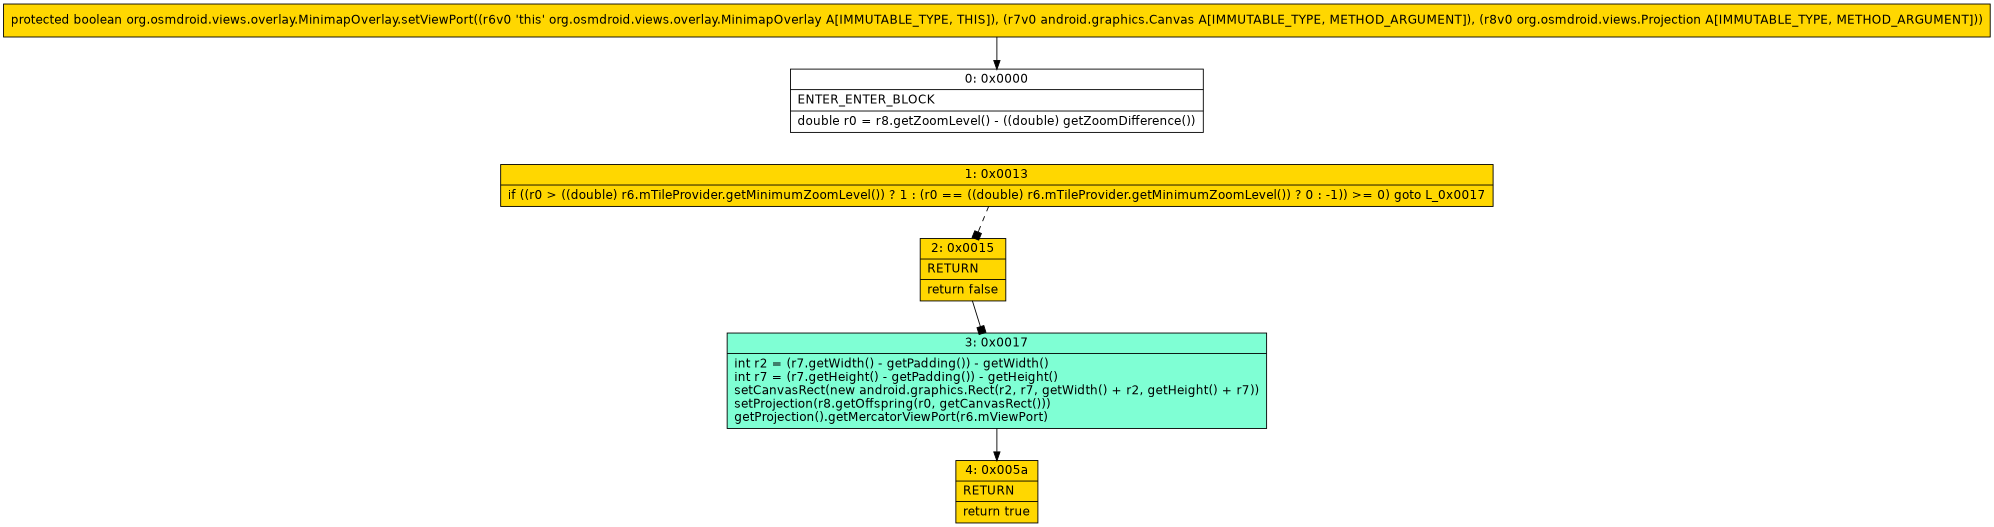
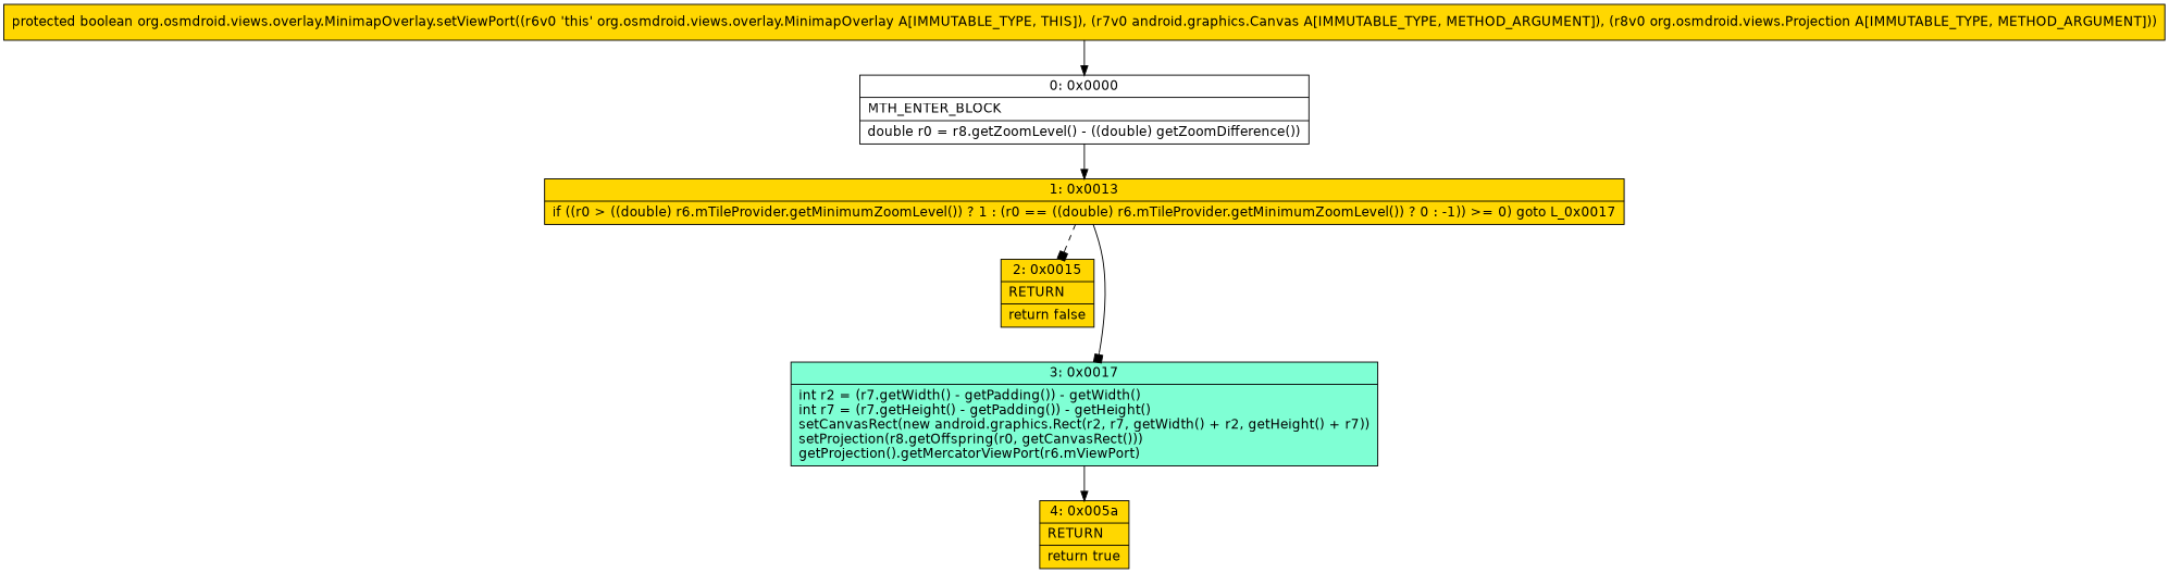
  digraph {
    fontname="DejaVu Sans"
    node [fillcolor=gold fontname="DejaVu Sans" shape=record style=filled]
    edge [arrowhead=normal fontname="DejaVu Sans"]
-   n1 [fillcolor=white label="{0\:\ 0x0000|ENTER_ENTER_BLOCK\l|double r0 = r8.getZoomLevel() \- ((double) getZoomDifference())\l}"]
+   n1 [fillcolor=white label="{0\:\ 0x0000|MTH_ENTER_BLOCK\l|double r0 = r8.getZoomLevel() \- ((double) getZoomDifference())\l}"]
    n2 [label="{1\:\ 0x0013|if ((r0 \> ((double) r6.mTileProvider.getMinimumZoomLevel()) ? 1 : (r0 == ((double) r6.mTileProvider.getMinimumZoomLevel()) ? 0 : \-1)) \>= 0) goto L_0x0017\l}"]
    n3 [label="{2\:\ 0x0015|RETURN\l|return false\l}"]
    n4 [fillcolor=aquamarine label="{3\:\ 0x0017|int r2 = (r7.getWidth() \- getPadding()) \- getWidth()\lint r7 = (r7.getHeight() \- getPadding()) \- getHeight()\lsetCanvasRect(new android.graphics.Rect(r2, r7, getWidth() + r2, getHeight() + r7))\lsetProjection(r8.getOffspring(r0, getCanvasRect()))\lgetProjection().getMercatorViewPort(r6.mViewPort)\l}"]
    n5 [label="{4\:\ 0x005a|RETURN\l|return true\l}"]
    n6 [label="{protected boolean org.osmdroid.views.overlay.MinimapOverlay.setViewPort((r6v0 'this' org.osmdroid.views.overlay.MinimapOverlay A[IMMUTABLE_TYPE, THIS]), (r7v0 android.graphics.Canvas A[IMMUTABLE_TYPE, METHOD_ARGUMENT]), (r8v0 org.osmdroid.views.Projection A[IMMUTABLE_TYPE, METHOD_ARGUMENT])) }"]
+   n1 -> n2
    n2 -> n3 [arrowhead=box style=dashed]
-   n3 -> n4 [arrowhead=box]
+   n2 -> n4 [arrowhead=box]
    n4 -> n5
    n6 -> n1
  }
